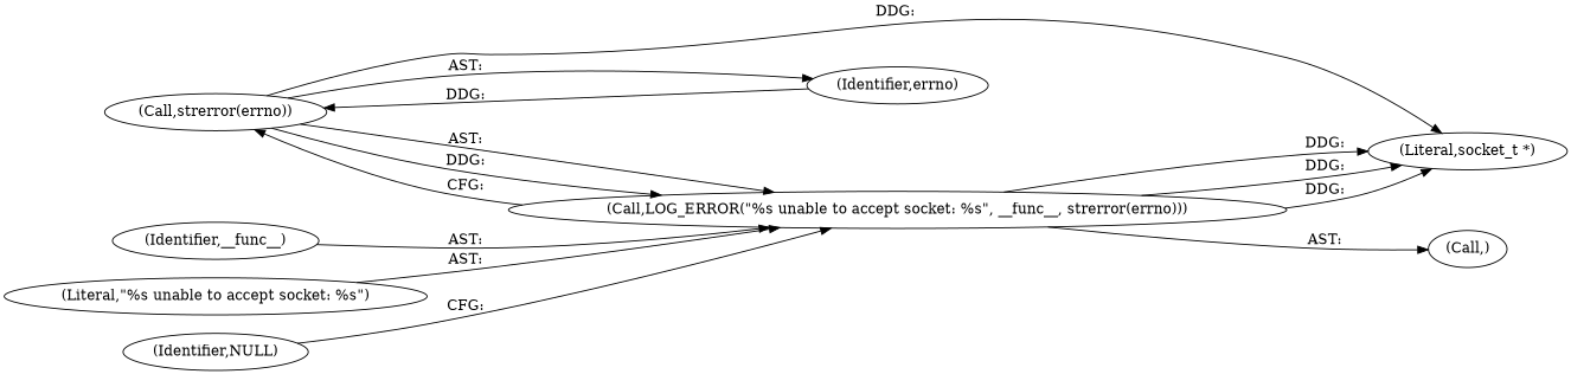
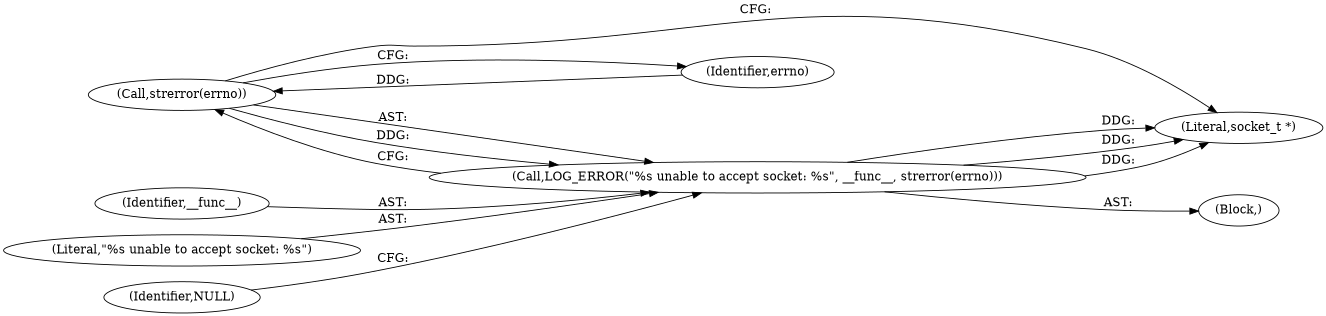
  digraph {
    rankdir=LR
    n1 [label="(Call,strerror(errno))"]
    n2 [label="(Call,LOG_ERROR(\"%s unable to accept socket: %s\", __func__, strerror(errno)))"]
    n3 [label="(Literal,socket_t *)"]
    n4 [label="(Identifier,errno)"]
-   n5 [label="(Call,)"]
+   n5 [label="(Block,)"]
    n6 [label="(Identifier,__func__)"]
    n7 [label="(Literal,\"%s unable to accept socket: %s\")"]
    n8 [label="(Identifier,NULL)"]
    n1 -> n2 [label="AST: "]
    n1 -> n2 [label="DDG: "]
-   n1 -> n3 [label="DDG: "]
-   n1 -> n4 [label="AST: "]
+   n1 -> n3 [label="CFG: "]
+   n1 -> n4 [label="CFG: "]
    n2 -> n1 [label="CFG: "]
    n2 -> n3 [label="DDG: "]
    n2 -> n3 [label="DDG: "]
    n2 -> n3 [label="DDG: "]
    n2 -> n5 [label="AST: "]
    n4 -> n1 [label="DDG: "]
    n6 -> n2 [label="AST: "]
    n7 -> n2 [label="AST: "]
    n8 -> n2 [label="CFG: "]
  }
